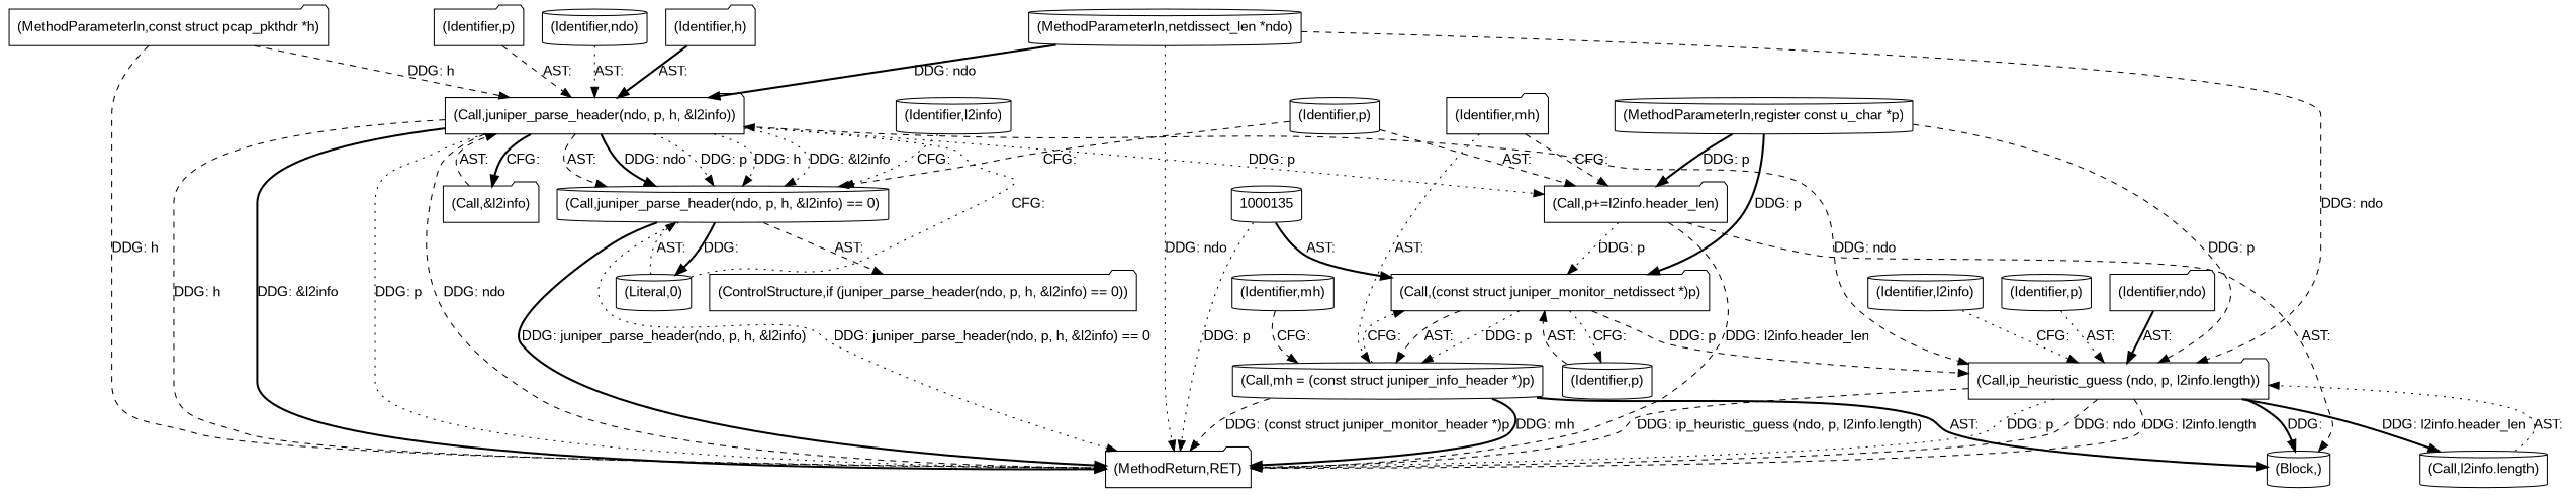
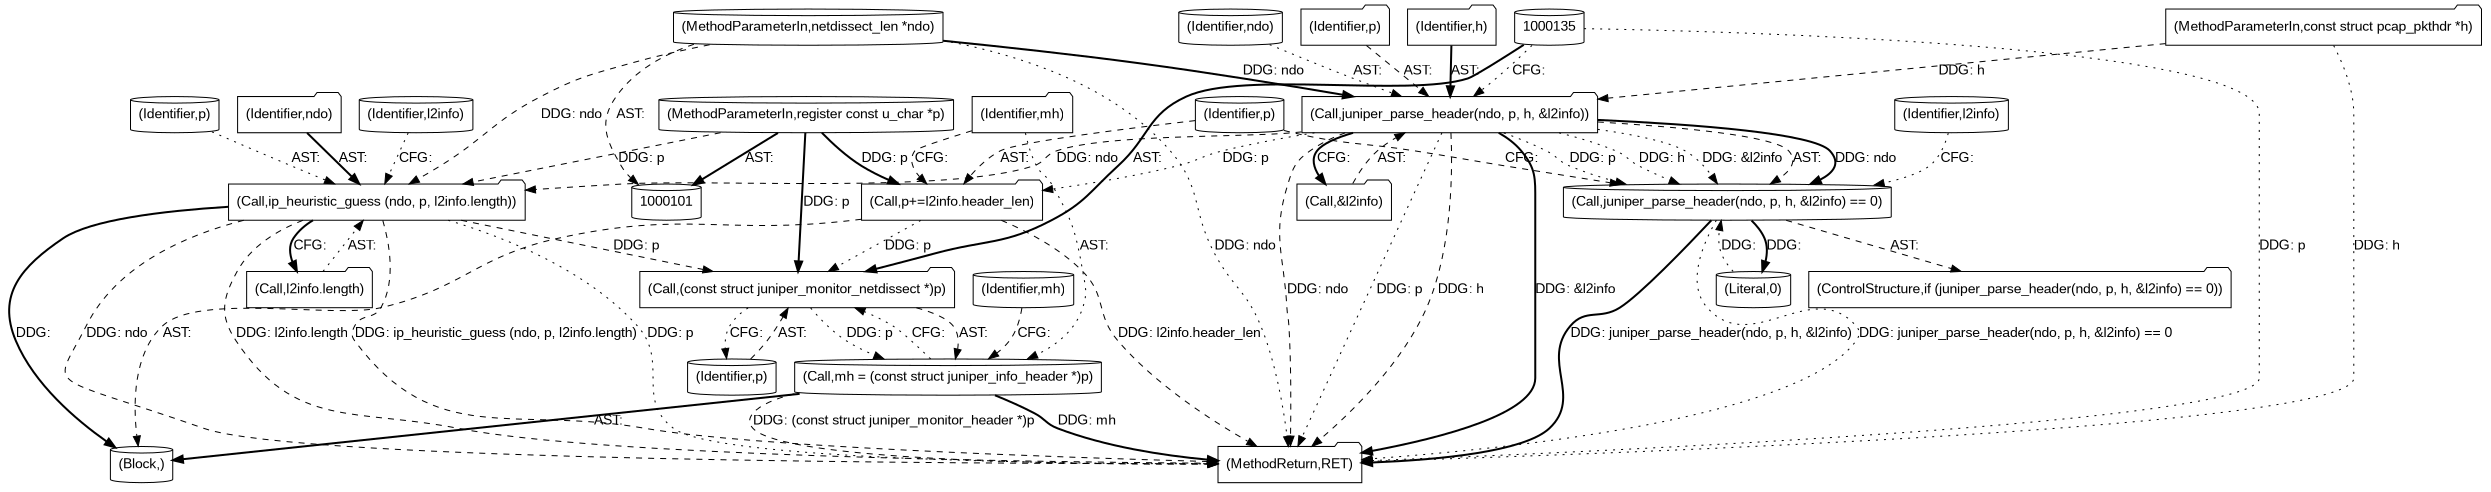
  digraph {
    fontname="Liberation Sans"
    node [fontname="Liberation Sans" shape=cylinder]
    edge [fontname="Liberation Sans" style=dashed]
    n1 [label="(Call,juniper_parse_header(ndo, p, h, &l2info))" shape=folder]
    n2 [label="(Call,juniper_parse_header(ndo, p, h, &l2info) == 0)"]
    n3 [label="(Call,p+=l2info.header_len)" shape=folder]
    n4 [label="(Call,ip_heuristic_guess (ndo, p, l2info.length))" shape=folder]
    n5 [label="(Call,&l2info)" shape=folder]
    n6 [label="(MethodReturn,RET)" shape=folder]
    n7 [label="(Literal,0)"]
    n8 [label="(ControlStructure,if (juniper_parse_header(ndo, p, h, &l2info) == 0))" shape=folder]
    n9 [label="(Call,(const struct juniper_monitor_netdissect *)p)" shape=folder]
    n10 [label="(Block,)"]
-   n11 [label="(Call,l2info.length)"]
+   n11 [label="(Call,l2info.length)" shape=folder]
    n12 [label="(MethodParameterIn,netdissect_len *ndo)"]
+   1000101
    n14 [label="(MethodParameterIn,register const u_char *p)"]
    n15 [label="(Call,mh = (const struct juniper_info_header *)p)"]
    n16 [label="(Identifier,p)"]
    n17 [label="(MethodParameterIn,const struct pcap_pkthdr *h)" shape=folder]
    n18 [label="(Identifier,p)"]
    n19 [label="(Identifier,h)" shape=folder]
    n20 [label="(Identifier,ndo)"]
    n21 [label="(Identifier,mh)"]
    n22 [label="(Identifier,p)"]
    n23 [label="(Identifier,l2info)"]
    n24 [label="(Identifier,p)" shape=folder]
    n25 [label="(Identifier,ndo)" shape=folder]
    n26 [label="(Identifier,mh)" shape=folder]
    n27 [label="(Identifier,l2info)"]
    1000135
    n1 -> n2 [label="AST: "]
    n1 -> n2 [label="DDG: ndo" style=bold]
    n1 -> n2 [label="DDG: p" style=dotted]
    n1 -> n2 [label="DDG: h" style=dotted]
    n1 -> n2 [label="DDG: &l2info" style=dotted]
    n1 -> n3 [label="DDG: p" style=dotted]
    n1 -> n4 [label="DDG: ndo"]
    n1 -> n5 [label="CFG: " style=bold]
    n1 -> n6 [label="DDG: ndo"]
    n1 -> n6 [label="DDG: p" style=dotted]
    n1 -> n6 [label="DDG: h"]
    n1 -> n6 [label="DDG: &l2info" style=bold]
    n2 -> n6 [label="DDG: juniper_parse_header(ndo, p, h, &l2info) == 0" style=dotted]
    n2 -> n6 [label="DDG: juniper_parse_header(ndo, p, h, &l2info)" style=bold]
    n2 -> n7 [label="DDG: " style=bold]
    n2 -> n8 [label="AST: "]
    n3 -> n6 [label="DDG: l2info.header_len"]
    n3 -> n9 [label="DDG: p" style=dotted]
    n3 -> n10 [label="AST: "]
    n4 -> n6 [label="DDG: ip_heuristic_guess (ndo, p, l2info.length)"]
    n4 -> n6 [label="DDG: p" style=dotted]
    n4 -> n6 [label="DDG: ndo"]
    n4 -> n6 [label="DDG: l2info.length"]
    n4 -> n10 [label="DDG: " style=bold]
-   n4 -> n11 [label="DDG: l2info.header_len" style=bold]
+   n4 -> n11 [label="CFG: " style=bold]
    n5 -> n1 [label="AST: "]
-   n7 -> n1 [label="CFG: " style=dotted]
-   n7 -> n2 [label="AST: " style=dotted]
-   n9 -> n4 [label="DDG: p"]
+   1000135 -> n1 [label="CFG: " style=dotted]
+   n7 -> n2 [label="DDG: " style=dotted]
+   n4 -> n9 [label="DDG: p"]
    n9 -> n15 [label="AST: "]
    n9 -> n15 [label="DDG: p" style=dotted]
    n9 -> n16 [label="CFG: " style=dotted]
    n11 -> n4 [label="AST: " style=dotted]
    n12 -> n1 [label="DDG: ndo" style=bold]
    n12 -> n4 [label="DDG: ndo"]
    n12 -> n6 [label="DDG: ndo" style=dotted]
+   n12 -> 1000101 [label="AST: "]
    n14 -> n3 [label="DDG: p" style=bold]
    n14 -> n4 [label="DDG: p"]
    n14 -> n9 [label="DDG: p" style=bold]
+   n14 -> 1000101 [label="AST: " style=bold]
    n15 -> n6 [label="DDG: (const struct juniper_monitor_header *)p"]
    n15 -> n6 [label="DDG: mh" style=bold]
    n15 -> n9 [label="CFG: " style=dotted]
    n15 -> n10 [label="AST: " style=bold]
    n16 -> n9 [label="AST: "]
    n17 -> n1 [label="DDG: h"]
-   n17 -> n6 [label="DDG: h"]
+   n17 -> n6 [label="DDG: h" style=dotted]
    n18 -> n2 [label="CFG: "]
    n18 -> n3 [label="AST: "]
    n19 -> n1 [label="AST: " style=bold]
    n20 -> n1 [label="AST: " style=dotted]
    n21 -> n15 [label="CFG: "]
    n22 -> n4 [label="AST: " style=dotted]
    n23 -> n2 [label="CFG: " style=dotted]
    n24 -> n1 [label="AST: "]
    n25 -> n4 [label="AST: " style=bold]
    n26 -> n3 [label="CFG: "]
    n26 -> n15 [label="AST: " style=dotted]
    n27 -> n4 [label="CFG: " style=dotted]
    1000135 -> n6 [label="DDG: p" style=dotted]
    1000135 -> n9 [label="AST: " style=bold]
  }
